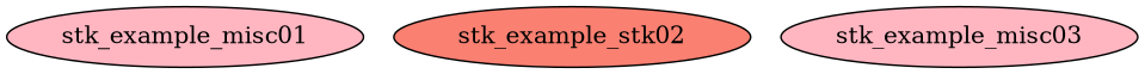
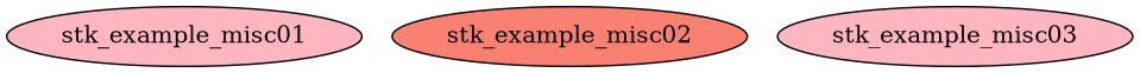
  digraph {
    node [style=filled fillcolor=lightpink]
    stk_example_misc01
-   stk_example_misc02 [fillcolor=salmon label=stk_example_stk02]
+   stk_example_misc02 [fillcolor=salmon]
    stk_example_misc03
  }
